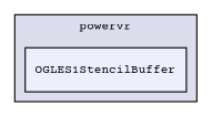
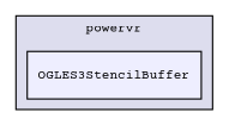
  digraph {
    compound=true
    fontname="Courier Prime"
-   n1 [fillcolor="#eeeeff" fontname="Courier Prime" fontsize=10 label=OGLES1StencilBuffer pencolor=black shape=box style=filled]
+   n1 [fillcolor="#eeeeff" fontname="Courier Prime" fontsize=10 label=OGLES3StencilBuffer pencolor=black shape=box style=filled]
    subgraph cluster_1 {
      bgcolor="#ddddee"
      fontsize=10
      label=powervr
      pencolor=black
      n1
    }
  }
